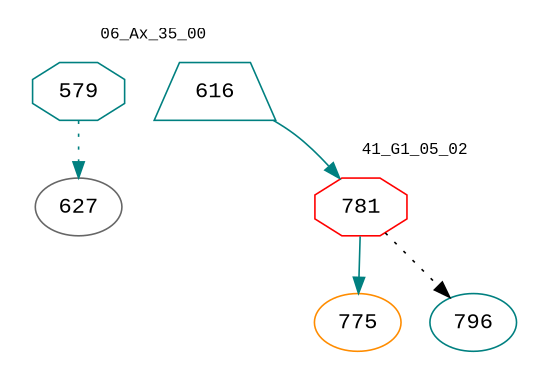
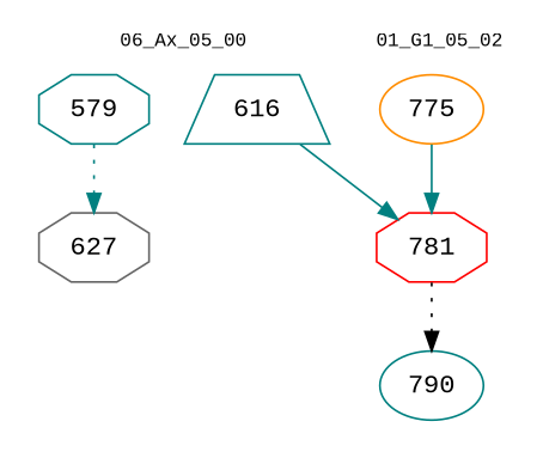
  digraph {
    fontname="Liberation Mono"
    node [color=teal fontname="Liberation Mono" shape=octagon]
    edge [color=teal fontname="Liberation Mono" style=solid]
    n1 [label=616 shape=trapezium]
    n2 [label=579]
-   n3 [color=gray40 label=627 shape=ellipse]
+   n3 [color=gray40 label=627]
    n4 [color=darkorange label=775 shape=ellipse]
    n5 [color=red label=781]
-   n6 [label=796 shape=ellipse]
+   n6 [label=790 shape=ellipse]
    subgraph cluster_1 {
      color=white
      fontsize=10
-     label="06_Ax_35_00"
+     label="06_Ax_05_00"
      n1
      n2
      n3
    }
    subgraph cluster_2 {
      color=white
      fontsize=10
-     label="41_G1_05_02"
+     label="01_G1_05_02"
      n4
      n5
      n6
    }
    n1 -> n5
    n2 -> n3 [style=dotted]
-   n5 -> n4
+   n4 -> n5
    n5 -> n6 [color=black style=dotted]
  }
